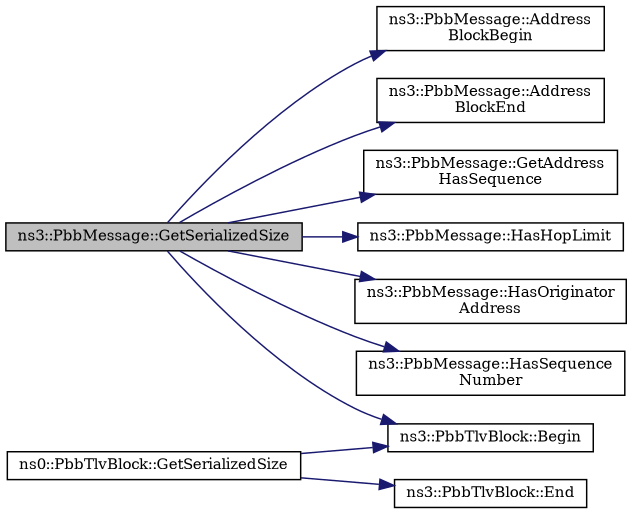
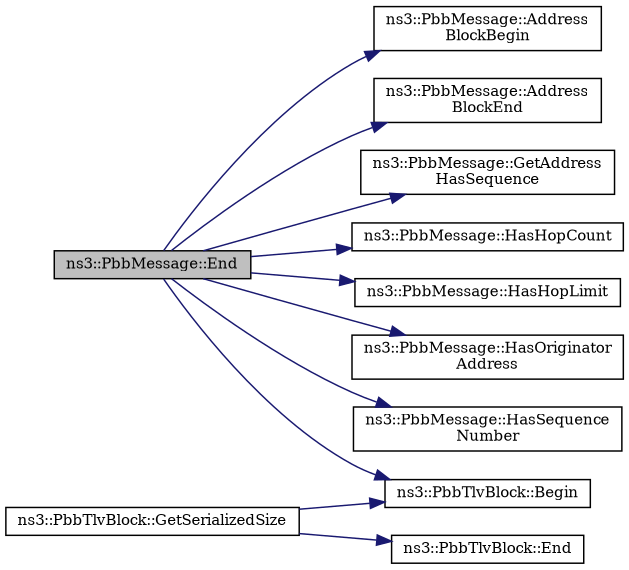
  digraph {
    fontname="DejaVu Serif"
    rankdir=LR
    node [color=black fillcolor=white fontname="DejaVu Serif" fontsize=10 shape=record style=filled]
    edge [color=midnightblue fontname="DejaVu Serif" fontsize=10 labelfontname=Helvetica labelfontsize=10 style=solid]
-   n1 [fillcolor=grey75 fontcolor=black height=0.2 label="ns3::PbbMessage::GetSerializedSize" width=0.4]
+   n1 [fillcolor=grey75 fontcolor=black height=0.2 label="ns3::PbbMessage::End" width=0.4]
    n2 [height=0.2 label="ns3::PbbMessage::Address\lBlockBegin" width=0.4]
    n3 [height=0.2 label="ns3::PbbMessage::Address\lBlockEnd" width=0.4]
    n4 [height=0.2 label="ns3::PbbMessage::GetAddress\lHasSequence" width=0.4]
+   n5 [height=0.2 label="ns3::PbbMessage::HasHopCount" width=0.4]
    n6 [height=0.2 label="ns3::PbbMessage::HasHopLimit" width=0.4]
    n7 [height=0.2 label="ns3::PbbMessage::HasOriginator\lAddress" width=0.4]
    n8 [height=0.2 label="ns3::PbbMessage::HasSequence\lNumber" width=0.4]
    n9 [height=0.2 label="ns3::PbbTlvBlock::Begin" width=0.4]
-   n10 [height=0.2 label="ns0::PbbTlvBlock::GetSerializedSize" width=0.4]
+   n10 [height=0.2 label="ns3::PbbTlvBlock::GetSerializedSize" width=0.4]
    n11 [height=0.2 label="ns3::PbbTlvBlock::End" width=0.4]
    n1 -> n2
    n1 -> n3
    n1 -> n4
+   n1 -> n5
    n1 -> n6
    n1 -> n7
    n1 -> n8
    n1 -> n9
    n10 -> n9
    n10 -> n11
  }
